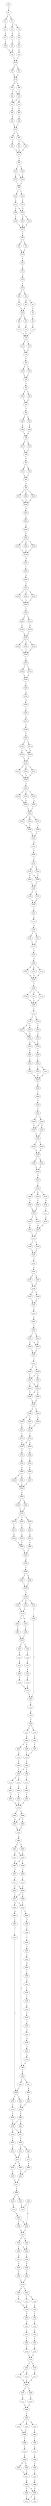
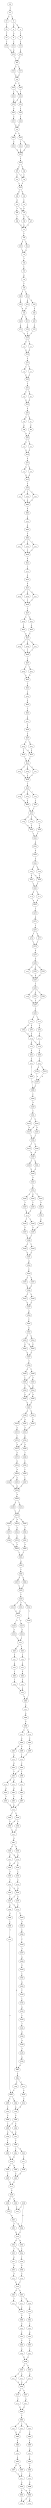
  strict digraph {
    fontname="JetBrains Mono"
    node [fontname="JetBrains Mono"]
    edge [fontname="JetBrains Mono"]
    S0
    S1
    S2
    S3
    S4
    S5
    S6
    S7
    S8
    S9
    S10
    S11
    S12
    S13
    S14
    S15
    S16
    S17
    S18
    S19
    S20
    S21
    S22
    S23
    S24
    S25
    S26
    S27
    S28
    S29
    S30
    S31
    S32
    S33
    S34
    S35
    S36
    S37
    S38
    S39
    S40
    S41
    S42
    S43
    S44
    S45
    S46
    S47
    S48
    S49
    S50
    S51
    S52
    S53
    S54
    S55
    S56
    S57
    S58
    S59
    S60
    S61
    S62
    S63
    S64
    S65
    S66
    S67
    S68
    S69
    S70
    S71
    S72
    S73
    S74
    S75
    S76
    S77
    S78
    S79
    S80
    S81
    S82
    S83
    S84
    S85
    S86
    S87
    S88
    S89
    S90
    S91
    S92
    S93
    S94
    S95
    S96
    S97
    S98
    S99
    S100
    S101
    S102
    S103
    S104
    S105
    S106
    S107
    S108
    S109
    S110
    S111
    S112
    S113
    S114
    S115
    S116
    S117
    S118
    S119
    S120
    S121
    S122
    S123
    S124
    S125
    S126
    S127
    S128
    S129
    S130
    S131
    S132
    S133
    S134
    S135
    S136
    S137
    S138
    S139
    S140
    S141
    S142
    S143
    S144
    S145
    S146
    S147
    S148
    S149
    S150
    S151
    S152
    S153
    S154
    S155
    S156
    S157
    S158
    S159
    S160
    S161
    S162
    S163
    S164
    S165
    S166
    S167
    S168
    S169
    S170
    S171
    S172
    S173
    S174
    S175
    S176
    S177
    S178
    S179
    S180
    S181
    S182
    S183
    S184
    S185
    S186
    S187
    S188
    S189
    S190
    S191
    S192
    S193
    S194
    S195
    S196
    S197
    S198
    S199
    S200
    S201
    S202
    S203
    S204
    S205
    S206
    S207
    S208
    S209
    S210
    S211
    S212
    S213
    S214
    S215
    S216
    S217
    S218
    S219
    S220
    S221
    S222
    S223
    S224
    S225
    S226
    S227
    S228
    S229
    S230
    S231
    S232
    S233
    S234
    S235
    S236
    S237
    S238
    S239
    S240
    S241
    S242
    S243
    S244
    S245
    S246
    S247
    S248
    S249
    S250
    S251
    S252
    S253
    S254
    S255
    S256
    S257
    S258
    S259
    S260
    S261
    S262
    S263
    S264
    S265
    S266
    S267
    S268
    S269
    S270
    S271
    S272
    S273
    S274
    S275
    S276
    S277
    S278
    S279
    S280
    S281
    S282
    S283
    S284
    S285
    S286
    S287
    S288
    S289
    S290
    S291
    S292
    S293
    S294
    S295
    S296
    S297
    S298
    S299
    S300
    S301
    S302
    S303
    S304
    S305
    S306
    S307
    S308
    S309
    S310
    S311
    S312
    S313
    S314
    S315
    S316
    S317
    S318
    S319
    S320
    S321
    S322
    S323
    S324
    S325
    S326
    S327
    S328
    S329
    S330
    S331
    S332
    S333
    S334
    S335
    S336
    S337
    S338
    S339
    S340
    S341
    S342
    S343
    S344
    S345
    S346
    S347
    S348
    S349
    S350
    S351
    S352
    S353
    S354
    S355
    S356
    S357
    S358
    S359
    S360
    S361
    S362
    S363
    S364
    S365
    S366
    S367
    S368
    S369
    S370
    S371
    S372
    S373
    S374
    S375
    S376
    S377
    S378
    S379
    S380
    S381
    S382
    S383
    S384
    S385
    S386
    S387
    S388
    S389
    S390
    S391
    S392
    S393
    S394
    S395
    S396
    S397
    S398
    S399
    S400
    S401
    S402
    S403
    S404
    S405
    S406
    S407
    S408
    S409
    S410
    S411
    S412
    S413
    S414
    S415
    S416
    S417
    S418
    S419
    S420
    S421
    S422
    S423
    S424
    S425
    S426
    S427
    S428
    S429
    S430
    S431
    S432
    S433
    S434
    S435
    S436
    S437
    S439
    S440
    S438
    S441
    S442
    S443
    S444
    S445
    S446
    S447
    S448
    S449
    S450
    S451
    S452
    S453
    S454
    S455
    S456
    S457
    S458
    S459
    S460
    S461
    S462
    S463
    S464
    S465
    S466
    S467
    S468
    S469
    S470
    S471
    S472
    S473
    S474
    S475
    S476
    S477
    S478
    S479
    S480
    S481
    S482
    S483
    S484
    S485
    S486
    S487
    S488
    S489
    S490
    S491
    S492
    S493
    S494
    S495
    S496
    S497
    S498
    S499
    S500
    S501
    S502
    S503
    S504
    S0 -> S1 [label=T]
    S1 -> S2 [label=G]
    S1 -> S3 [label=C]
    S2 -> S4 [label=T]
    S3 -> S5 [label=G]
    S3 -> S6 [label=A]
    S4 -> S7 [label=T]
    S5 -> S8 [label=C]
    S6 -> S9 [label=A]
    S7 -> S10 [label=T]
    S8 -> S11 [label=G]
    S9 -> S12 [label=C]
    S10 -> S13 [label=G]
    S11 -> S14 [label=A]
    S12 -> S13 [label=G]
    S13 -> S15 [label=T]
    S14 -> S15 [label=T]
    S15 -> S16 [label=G]
    S15 -> S17 [label=C]
    S16 -> S18 [label=A]
    S17 -> S18 [label=A]
    S18 -> S19 [label=A]
    S18 -> S20 [label=C]
    S19 -> S21 [label=T]
    S19 -> S22 [label=C]
    S20 -> S21 [label=T]
    S21 -> S23 [label=G]
    S21 -> S24 [label=C]
    S22 -> S23 [label=G]
    S23 -> S25 [label=A]
    S24 -> S26 [label=C]
    S25 -> S27 [label=G]
    S26 -> S28 [label=A]
    S27 -> S29 [label=G]
    S28 -> S29 [label=G]
    S29 -> S30 [label=A]
    S29 -> S31 [label=C]
    S30 -> S32 [label=G]
    S31 -> S33 [label=C]
    S31 -> S34 [label=T]
    S32 -> S35 [label=G]
    S33 -> S35 [label=G]
    S34 -> S35 [label=G]
    S35 -> S36 [label=C]
    S36 -> S37 [label=C]
    S36 -> S38 [label=A]
    S37 -> S39 [label=C]
    S37 -> S40 [label=T]
    S38 -> S40 [label=T]
    S39 -> S41 [label=T]
    S40 -> S41 [label=T]
    S41 -> S42 [label=G]
    S41 -> S43 [label=A]
    S42 -> S44 [label=A]
    S43 -> S45 [label=C]
    S44 -> S46 [label=C]
    S44 -> S47 [label=G]
    S45 -> S47 [label=G]
    S46 -> S48 [label=T]
    S47 -> S49 [label=A]
    S47 -> S50 [label=G]
    S48 -> S51 [label=G]
    S49 -> S51 [label=G]
    S50 -> S51 [label=G]
    S51 -> S52 [label=C]
    S52 -> S53 [label=G]
    S52 -> S54 [label=C]
    S53 -> S55 [label=A]
    S54 -> S55 [label=A]
    S55 -> S56 [label=T]
    S56 -> S57 [label=C]
    S57 -> S58 [label=G]
    S58 -> S59 [label=C]
    S59 -> S60 [label=T]
    S59 -> S61 [label=C]
    S60 -> S62 [label=C]
    S61 -> S63 [label=G]
    S61 -> S64 [label=A]
    S62 -> S65 [label=G]
    S63 -> S66 [label=A]
    S64 -> S65 [label=G]
    S65 -> S67 [label=C]
    S65 -> S68 [label=G]
    S66 -> S69 [label=T]
    S67 -> S70 [label=T]
    S68 -> S71 [label=A]
    S69 -> S72 [label=C]
    S70 -> S73 [label=T]
    S71 -> S73 [label=T]
    S72 -> S73 [label=T]
    S73 -> S74 [label=G]
    S73 -> S75 [label=T]
    S74 -> S76 [label=G]
    S75 -> S76 [label=G]
    S76 -> S77 [label=C]
    S77 -> S78 [label=C]
    S77 -> S79 [label=T]
    S78 -> S80 [label=C]
    S79 -> S80 [label=C]
    S80 -> S81 [label=T]
    S81 -> S82 [label=C]
    S81 -> S83 [label=G]
    S82 -> S84 [label=G]
    S83 -> S84 [label=G]
    S84 -> S85 [label=A]
    S85 -> S86 [label=G]
    S85 -> S87 [label=A]
    S86 -> S88 [label=A]
    S87 -> S89 [label=C]
    S88 -> S90 [label=G]
    S89 -> S90 [label=G]
    S90 -> S91 [label=G]
    S90 -> S92 [label=T]
    S91 -> S93 [label=A]
    S92 -> S93 [label=A]
    S93 -> S94 [label=A]
    S94 -> S95 [label=G]
    S94 -> S96 [label=A]
    S95 -> S97 [label=A]
    S96 -> S97 [label=A]
    S97 -> S98 [label=C]
    S98 -> S99 [label=G]
    S98 -> S100 [label=T]
    S98 -> S101 [label=C]
    S99 -> S102 [label=G]
    S100 -> S102 [label=G]
    S101 -> S102 [label=G]
    S102 -> S103 [label=G]
    S103 -> S104 [label=A]
    S104 -> S105 [label=G]
    S105 -> S106 [label=C]
    S106 -> S107 [label=G]
    S106 -> S108 [label=C]
    S106 -> S109 [label=T]
    S107 -> S110 [label=C]
    S108 -> S110 [label=C]
    S109 -> S110 [label=C]
    S110 -> S111 [label=G]
    S111 -> S112 [label=T]
    S112 -> S113 [label=G]
    S113 -> S114 [label=G]
    S114 -> S115 [label=C]
    S114 -> S116 [label=A]
    S114 -> S117 [label=G]
    S115 -> S118 [label=C]
    S116 -> S118 [label=C]
    S117 -> S118 [label=C]
    S118 -> S119 [label=T]
    S119 -> S120 [label=G]
    S119 -> S121 [label=C]
    S120 -> S122 [label=C]
    S121 -> S123 [label=A]
    S122 -> S124 [label=G]
    S123 -> S124 [label=G]
    S124 -> S125 [label=C]
    S124 -> S126 [label=A]
    S124 -> S127 [label=G]
    S125 -> S128 [label=T]
    S126 -> S128 [label=T]
    S127 -> S128 [label=T]
    S128 -> S129 [label=C]
    S129 -> S130 [label=C]
    S129 -> S131 [label=T]
    S130 -> S132 [label=A]
    S131 -> S132 [label=A]
    S132 -> S133 [label=T]
    S133 -> S134 [label=C]
    S134 -> S135 [label=A]
    S135 -> S136 [label=T]
    S136 -> S137 [label=G]
    S137 -> S138 [label=G]
    S138 -> S139 [label=A]
    S139 -> S140 [label=G]
    S139 -> S141 [label=A]
    S140 -> S142 [label=A]
    S140 -> S143 [label=C]
    S141 -> S142 [label=A]
    S142 -> S144 [label=A]
    S143 -> S144 [label=A]
    S144 -> S145 [label=C]
    S144 -> S146 [label=A]
    S144 -> S147 [label=G]
    S145 -> S148 [label=C]
    S146 -> S148 [label=C]
    S147 -> S148 [label=C]
    S148 -> S149 [label=T]
    S149 -> S150 [label=G]
    S149 -> S151 [label=T]
    S149 -> S152 [label=C]
    S150 -> S153 [label=C]
    S151 -> S154 [label=T]
    S152 -> S153 [label=C]
    S153 -> S155 [label=T]
    S154 -> S155 [label=T]
    S155 -> S156 [label=G]
    S155 -> S157 [label=A]
    S155 -> S158 [label=C]
    S156 -> S159 [label=C]
    S157 -> S160 [label=T]
    S158 -> S159 [label=C]
    S159 -> S161 [label=T]
    S160 -> S161 [label=T]
    S161 -> S162 [label=G]
    S162 -> S163 [label=G]
    S163 -> S164 [label=A]
    S164 -> S165 [label=C]
    S164 -> S166 [label=G]
    S165 -> S167 [label=G]
    S165 -> S168 [label=C]
    S166 -> S168 [label=C]
    S167 -> S169 [label=C]
    S168 -> S169 [label=C]
    S169 -> S170 [label=G]
    S169 -> S171 [label=C]
    S170 -> S172 [label=A]
    S171 -> S172 [label=A]
    S172 -> S173 [label=T]
    S173 -> S174 [label=G]
    S174 -> S175 [label=T]
    S175 -> S176 [label=T]
    S175 -> S177 [label=A]
    S176 -> S178 [label=T]
    S177 -> S178 [label=T]
    S178 -> S179 [label=G]
    S179 -> S180 [label=A]
    S180 -> S181 [label=A]
    S180 -> S182 [label=C]
    S180 -> S183 [label=G]
    S181 -> S184 [label=G]
    S182 -> S184 [label=G]
    S183 -> S184 [label=G]
    S184 -> S185 [label=T]
    S185 -> S186 [label=T]
    S185 -> S187 [label=A]
    S185 -> S188 [label=C]
    S186 -> S189 [label=C]
    S187 -> S189 [label=C]
    S188 -> S189 [label=C]
    S189 -> S190 [label=C]
    S190 -> S191 [label=C]
    S190 -> S192 [label=T]
    S191 -> S193 [label=A]
    S191 -> S194 [label=G]
    S192 -> S195 [label=C]
    S193 -> S196 [label=G]
    S194 -> S196 [label=G]
    S195 -> S197 [label=A]
    S196 -> S198 [label=C]
    S196 -> S199 [label=A]
    S197 -> S198 [label=C]
    S198 -> S200 [label=T]
    S199 -> S201 [label=A]
    S200 -> S202 [label=C]
    S201 -> S203 [label=G]
    S202 -> S204 [label=G]
    S202 -> S205 [label=C]
    S203 -> S206 [label=T]
    S204 -> S207 [label=G]
    S205 -> S207 [label=G]
-   S206 -> S207 [label=G]
+   S206 -> S208 [label=G]
    S207 -> S208 [label=A]
    S208 -> S209 [label=C]
    S209 -> S210 [label=A]
    S210 -> S211 [label=T]
    S211 -> S212 [label=T]
    S211 -> S213 [label=C]
    S212 -> S214 [label=G]
    S213 -> S214 [label=G]
    S213 -> S215 [label=A]
    S214 -> S216 [label=T]
    S215 -> S216 [label=T]
    S216 -> S217 [label=T]
    S216 -> S218 [label=C]
    S217 -> S219 [label=G]
    S218 -> S219 [label=G]
    S219 -> S220 [label=C]
    S219 -> S221 [label=G]
    S220 -> S222 [label=G]
    S221 -> S222 [label=G]
    S222 -> S223 [label=G]
    S223 -> S224 [label=T]
    S224 -> S225 [label=G]
    S224 -> S226 [label=A]
    S224 -> S227 [label=T]
    S225 -> S228 [label=C]
    S226 -> S229 [label=T]
    S227 -> S230 [label=G]
    S228 -> S231 [label=G]
    S229 -> S231 [label=G]
    S230 -> S232 [label=A]
    S231 -> S233 [label=C]
    S231 -> S234 [label=T]
    S232 -> S235 [label=G]
    S233 -> S236 [label=G]
    S234 -> S237 [label=A]
    S235 -> S236 [label=G]
    S236 -> S238 [label=T]
    S237 -> S238 [label=T]
    S238 -> S239 [label=G]
    S238 -> S240 [label=C]
    S239 -> S241 [label=G]
    S240 -> S241 [label=G]
    S241 -> S242 [label=A]
    S242 -> S243 [label=C]
    S243 -> S244 [label=G]
    S243 -> S245 [label=A]
    S244 -> S246 [label=A]
    S245 -> S246 [label=A]
    S246 -> S247 [label=G]
    S246 -> S248 [label=A]
    S247 -> S249 [label=G]
    S248 -> S249 [label=G]
    S249 -> S250 [label=A]
    S250 -> S251 [label=C]
    S251 -> S252 [label=G]
    S252 -> S253 [label=T]
    S252 -> S254 [label=C]
    S253 -> S255 [label=G]
    S253 -> S256 [label=A]
    S254 -> S255 [label=G]
    S255 -> S257 [label=G]
    S256 -> S257 [label=G]
    S257 -> S258 [label=T]
    S258 -> S259 [label=G]
    S258 -> S260 [label=C]
    S259 -> S261 [label=C]
    S260 -> S261 [label=C]
    S260 -> S262 [label=A]
    S261 -> S263 [label=T]
    S261 -> S264 [label=A]
    S262 -> S264 [label=A]
    S263 -> S265 [label=G]
    S264 -> S265 [label=G]
    S264 -> S266 [label=A]
    S265 -> S267 [label=G]
    S266 -> S267 [label=G]
    S267 -> S268 [label=G]
    S267 -> S269 [label=A]
    S268 -> S270 [label=T]
    S268 -> S271 [label=A]
    S269 -> S272 [label=G]
    S270 -> S273 [label=G]
    S271 -> S274 [label=A]
    S272 -> S274 [label=A]
    S273 -> S275 [label=T]
    S274 -> S276 [label=A]
    S275 -> S277 [label=G]
    S276 -> S277 [label=G]
    S276 -> S278 [label=A]
    S277 -> S279 [label=A]
    S278 -> S280 [label=T]
    S279 -> S281 [label=A]
    S280 -> S282 [label=C]
    S281 -> S283 [label=A]
    S282 -> S284 [label=C]
    S283 -> S285 [label=G]
    S283 -> S286 [label=A]
    S284 -> S287 [label=C]
    S285 -> S288 [label=A]
    S286 -> S288 [label=A]
    S287 -> S288 [label=A]
    S288 -> S289 [label=G]
    S289 -> S290 [label=G]
    S289 -> S291 [label=C]
    S290 -> S292 [label=C]
    S291 -> S292 [label=C]
    S292 -> S293 [label=A]
    S292 -> S294 [label=T]
    S292 -> S295 [label=C]
    S293 -> S296 [label=G]
    S294 -> S297 [label=C]
    S295 -> S298 [label=A]
    S296 -> S299 [label=C]
    S297 -> S300 [label=A]
    S298 -> S301 [label=G]
    S299 -> S302 [label=C]
    S300 -> S302 [label=C]
    S301 -> S303 [label=A]
    S302 -> S304 [label=T]
    S303 -> S304 [label=T]
    S304 -> S305 [label=A]
    S305 -> S306 [label=C]
    S306 -> S307 [label=A]
    S306 -> S308 [label=G]
    S307 -> S309 [label=T]
    S308 -> S309 [label=T]
    S309 -> S310 [label=C]
    S310 -> S311 [label=C]
    S310 -> S312 [label=T]
    S310 -> S313 [label=A]
    S311 -> S314 [label=G]
    S312 -> S315 [label=T]
    S313 -> S314 [label=G]
    S314 -> S316 [label=C]
    S314 -> S317 [label=A]
    S315 -> S318 [label=C]
    S316 -> S319 [label=A]
    S317 -> S320 [label=G]
    S318 -> S321 [label=A]
    S319 -> S322 [label=C]
    S320 -> S322 [label=C]
    S321 -> S323 [label=A]
    S322 -> S324 [label=C]
    S322 -> S325 [label=T]
    S323 -> S326 [label=G]
    S324 -> S327 [label=A]
    S325 -> S328 [label=C]
    S326 -> S329 [label=G]
    S326 -> S330 [label=C]
    S327 -> S331 [label=A]
    S328 -> S332 [label=C]
    S329 -> S333 [label=A]
    S330 -> S334 [label=C]
    S331 -> S335 [label=T]
    S332 -> S336 [label=G]
    S333 -> S337 [label=A]
    S333 -> S338 [label=G]
    S334 -> S339 [label=T]
    S335 -> S340 [label=T]
    S336 -> S341 [label=G]
    S337 -> S342 [label=G]
    S338 -> S343 [label=T]
    S339 -> S343 [label=T]
    S340 -> S344 [label=C]
    S341 -> S344 [label=C]
    S342 -> S345 [label=G]
    S343 -> S346 [label=C]
    S344 -> S318 [label=C]
    S345 -> S347 [label=C]
    S346 -> S347 [label=C]
    S346 -> S348 [label=T]
    S347 -> S349 [label=A]
    S347 -> S350 [label=G]
    S348 -> S351 [label=T]
    S349 -> S352 [label=G]
    S350 -> S353 [label=A]
    S351 -> S354 [label=C]
    S352 -> S355 [label=C]
    S353 -> S356 [label=T]
    S354 -> S357 [label=A]
    S355 -> S358 [label=G]
    S356 -> S358 [label=G]
    S357 -> S358 [label=G]
    S358 -> S359 [label=C]
    S358 -> S360 [label=A]
    S359 -> S361 [label=G]
    S360 -> S361 [label=G]
    S360 -> S362 [label=C]
    S361 -> S363 [label=G]
    S362 -> S363 [label=G]
    S363 -> S364 [label=A]
    S364 -> S365 [label=G]
    S364 -> S366 [label=A]
    S365 -> S367 [label=A]
    S365 -> S368 [label=G]
    S366 -> S368 [label=G]
    S367 -> S369 [label=A]
    S368 -> S369 [label=A]
    S368 -> S370 [label=T]
    S369 -> S371 [label=A]
    S370 -> S372 [label=C]
    S371 -> S373 [label=T]
    S372 -> S374 [label=C]
    S373 -> S375 [label=T]
    S373 -> S376 [label=A]
    S374 -> S376 [label=A]
    S375 -> S377 [label=C]
    S376 -> S377 [label=C]
    S376 -> S378 [label=G]
    S377 -> S379 [label=C]
    S377 -> S380 [label=G]
    S378 -> S379 [label=C]
    S379 -> S381 [label=A]
    S379 -> S382 [label=C]
    S380 -> S383 [label=A]
    S381 -> S384 [label=G]
    S382 -> S385 [label=A]
    S383 -> S386 [label=C]
    S384 -> S387 [label=A]
    S384 -> S388 [label=C]
    S385 -> S389 [label=C]
    S386 -> S390 [label=T]
    S387 -> S391 [label=G]
    S388 -> S392 [label=C]
    S389 -> S393 [label=C]
    S390 -> S392 [label=C]
    S391 -> S394 [label=G]
    S392 -> S395 [label=A]
    S392 -> S396 [label=C]
    S393 -> S397 [label=A]
    S394 -> S398 [label=G]
    S395 -> S399 [label=C]
    S396 -> S398 [label=G]
    S397 -> S400 [label=G]
    S398 -> S401 [label=G]
    S399 -> S402 [label=A]
    S400 -> S403 [label=G]
    S401 -> S404 [label=A]
    S401 -> S405 [label=C]
    S402 -> S405 [label=C]
    S403 -> S406 [label=C]
    S404 -> S407 [label=G]
    S405 -> S407 [label=G]
    S405 -> S408 [label=A]
    S406 -> S409 [label=G]
    S407 -> S410 [label=C]
    S408 -> S411 [label=T]
    S409 -> S412 [label=C]
    S410 -> S413 [label=G]
    S410 -> S414 [label=C]
    S411 -> S415 [label=A]
    S412 -> S416 [label=C]
    S413 -> S417 [label=C]
    S414 -> S418 [label=G]
    S415 -> S418 [label=G]
    S416 -> S419 [label=G]
    S417 -> S420 [label=T]
    S418 -> S421 [label=C]
    S418 -> S422 [label=A]
    S419 -> S423 [label=C]
    S420 -> S424 [label=G]
    S421 -> S425 [label=C]
    S422 -> S424 [label=G]
    S423 -> S426 [label=T]
    S424 -> S427 [label=G]
    S425 -> S427 [label=G]
    S426 -> S428 [label=A]
    S427 -> S429 [label=A]
    S428 -> S430 [label=A]
    S429 -> S431 [label=G]
    S429 -> S432 [label=A]
    S430 -> S433 [label=A]
    S431 -> S434 [label=G]
    S432 -> S435 [label=T]
    S433 -> S436 [label=G]
    S434 -> S437 [label=A]
    S436 -> S381 [label=A]
    S437 -> S439 [label=A]
    S437 -> S440 [label=G]
    S439 -> S441 [label=A]
    S440 -> S441 [label=A]
    S438 -> S435 [label=C]
    S438 -> S440 [label=G]
    S441 -> S442 [label=G]
    S441 -> S443 [label=A]
    S442 -> S444 [label=C]
    S442 -> S445 [label=T]
    S443 -> S444 [label=C]
    S444 -> S446 [label=T]
    S445 -> S447 [label=G]
    S446 -> S448 [label=G]
    S447 -> S449 [label=A]
    S448 -> S450 [label=G]
    S449 -> S451 [label=A]
    S450 -> S452 [label=C]
    S451 -> S452 [label=C]
    S452 -> S453 [label=A]
    S452 -> S454 [label=C]
    S453 -> S455 [label=T]
    S454 -> S456 [label=G]
    S454 -> S457 [label=C]
    S455 -> S458 [label=C]
    S456 -> S459 [label=G]
    S457 -> S458 [label=C]
    S458 -> S460 [label=G]
    S459 -> S461 [label=T]
    S460 -> S462 [label=G]
    S461 -> S463 [label=C]
    S462 -> S464 [label=C]
    S463 -> S465 [label=G]
    S464 -> S466 [label=A]
    S465 -> S467 [label=C]
    S466 -> S468 [label=G]
    S467 -> S469 [label=C]
    S468 -> S470 [label=G]
    S469 -> S470 [label=G]
    S470 -> S471 [label=T]
    S470 -> S472 [label=C]
    S471 -> S473 [label=A]
    S471 -> S474 [label=C]
    S472 -> S475 [label=G]
    S473 -> S476 [label=G]
    S474 -> S476 [label=G]
    S475 -> S476 [label=G]
    S476 -> S477 [label=A]
    S476 -> S478 [label=C]
    S477 -> S479 [label=C]
    S478 -> S480 [label=G]
    S479 -> S481 [label=G]
    S480 -> S481 [label=G]
    S481 -> S482 [label=C]
    S482 -> S483 [label=T]
    S482 -> S484 [label=G]
    S482 -> S485 [label=C]
    S483 -> S486 [label=G]
    S484 -> S487 [label=C]
    S485 -> S486 [label=G]
    S486 -> S488 [label=C]
    S487 -> S489 [label=T]
    S488 -> S490 [label=C]
    S489 -> S491 [label=G]
    S490 -> S492 [label=A]
    S491 -> S493 [label=T]
    S492 -> S494 [label=G]
    S492 -> S495 [label=A]
    S493 -> S496 [label=C]
    S494 -> S497 [label=C]
    S495 -> S497 [label=C]
    S496 -> S498 [label=A]
    S497 -> S499 [label=A]
    S498 -> S500 [label=G]
    S499 -> S501 [label=G]
    S499 -> S502 [label=A]
    S500 -> S502 [label=A]
    S501 -> S503 [label=C]
    S502 -> S503 [label=C]
    S502 -> S504 [label=G]
  }
